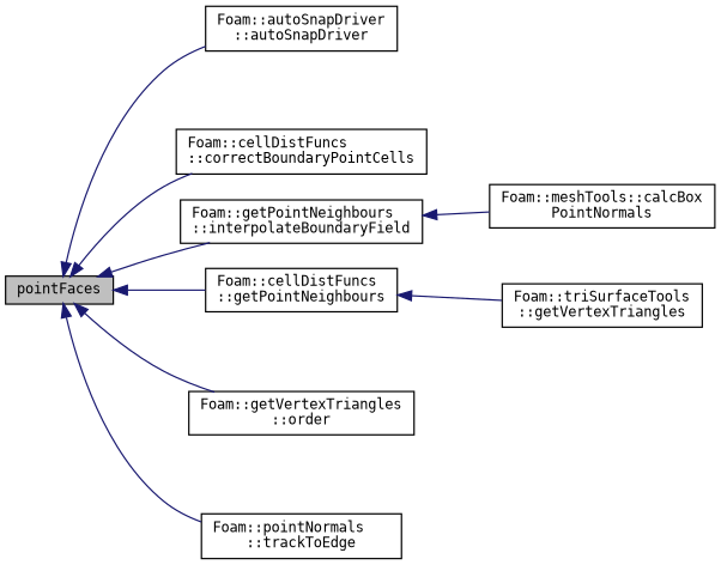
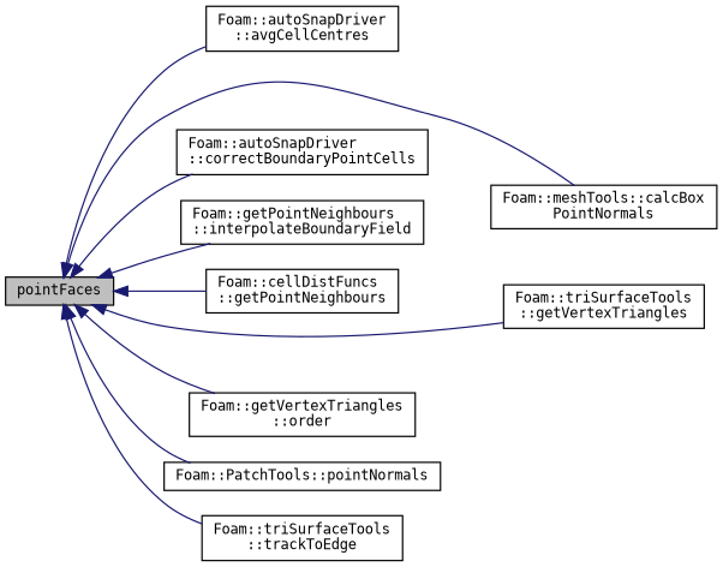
  digraph {
    fontname="DejaVu Sans Mono"
    rankdir=LR
    node [color=black fontname="DejaVu Sans Mono" fontsize=10 shape=record]
    edge [color=midnightblue dir=back fontname="DejaVu Sans Mono" fontsize=10 labelfontname=FreeSans labelfontsize=10 style=solid]
    n1 [fillcolor=grey75 fontcolor=black height=0.2 label=pointFaces style=filled width=0.4]
-   n2 [height=0.2 label="Foam::autoSnapDriver\l::autoSnapDriver" width=0.4]
+   n2 [height=0.2 label="Foam::autoSnapDriver\l::avgCellCentres" width=0.4]
    n3 [height=0.2 label="Foam::meshTools::calcBox\lPointNormals" width=0.4]
-   n4 [height=0.2 label="Foam::cellDistFuncs\l::correctBoundaryPointCells" width=0.4]
+   n4 [height=0.2 label="Foam::autoSnapDriver\l::correctBoundaryPointCells" width=0.4]
    n5 [height=0.2 label="Foam::cellDistFuncs\l::getPointNeighbours" width=0.4]
    n6 [height=0.2 label="Foam::triSurfaceTools\l::getVertexTriangles" width=0.4]
    n7 [height=0.2 label="Foam::getPointNeighbours\l::interpolateBoundaryField" width=0.4]
    n8 [height=0.2 label="Foam::getVertexTriangles\l::order" width=0.4]
-   n10 [height=0.2 label="Foam::pointNormals\l::trackToEdge" width=0.4]
+   n9 [height=0.2 label="Foam::PatchTools::pointNormals" width=0.4]
+   n10 [height=0.2 label="Foam::triSurfaceTools\l::trackToEdge" width=0.4]
    n1 -> n2
-   n7 -> n3
+   n1 -> n3
    n1 -> n4
    n1 -> n5
-   n5 -> n6
+   n1 -> n6
    n1 -> n7
    n1 -> n8
+   n1 -> n9
    n1 -> n10
  }
